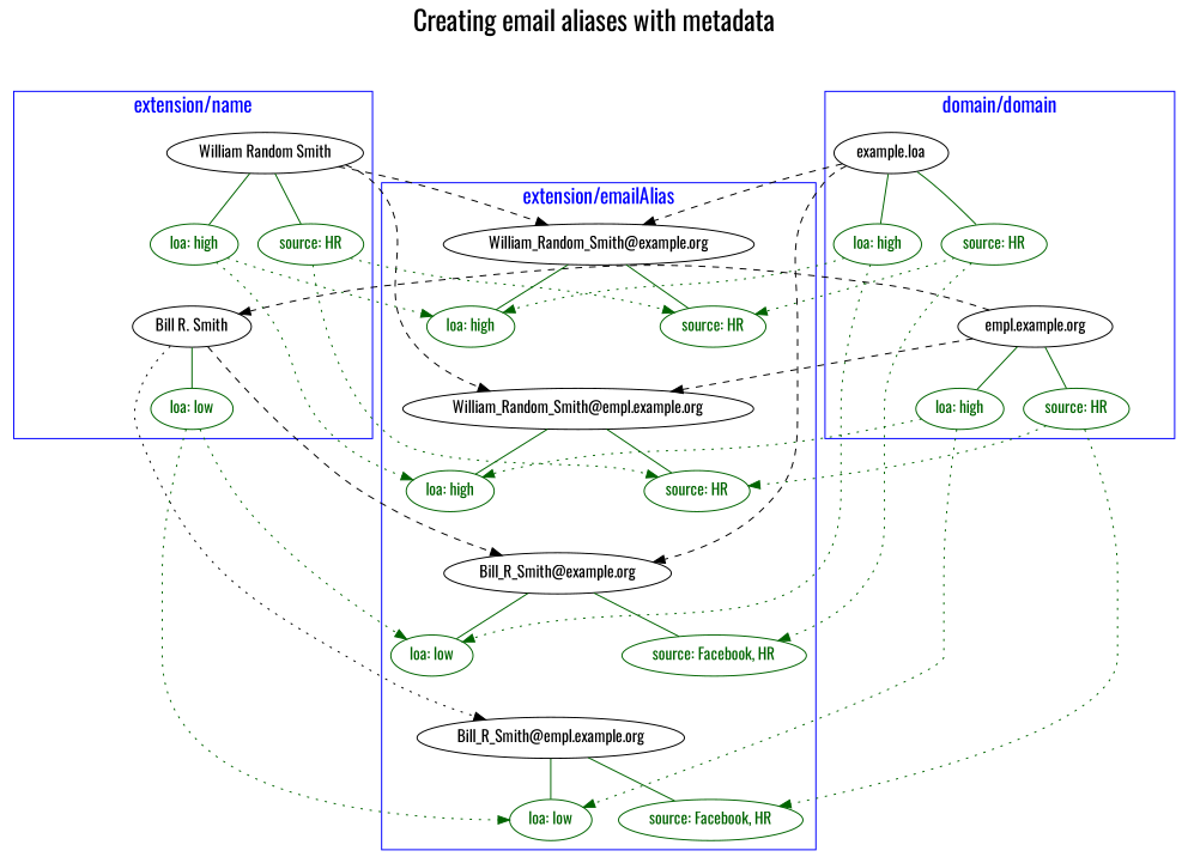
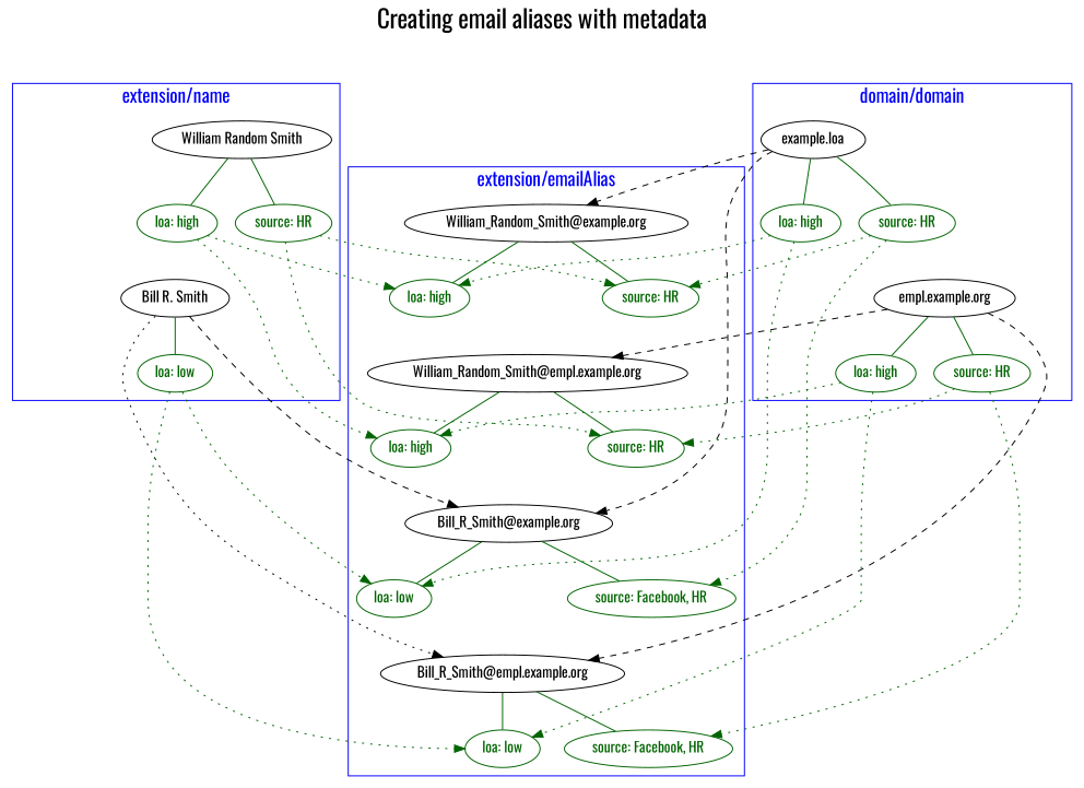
  digraph {
    compound=true
    fontname=Oswald
    fontsize=24.0
    label="Creating email aliases with metadata"
    labelloc=top
    rankdir=TB
    node [fontname=Oswald color=darkgreen fontcolor=darkgreen]
    edge [color=darkgreen fontname=Oswald]
    n1 [label="William Random Smith" color="" fontcolor=""]
    n2 [label="loa: high"]
    n3 [label="source: HR"]
    dn1Dummy [style=invis color="" fontcolor=""]
    n5 [label="Bill R. Smith" color="" fontcolor=""]
    n6 [label="loa: low"]
    n7 [label="example.loa" color="" fontcolor=""]
    n8 [label="loa: high"]
    n9 [label="source: HR"]
    d1Dummy [style=invis color="" fontcolor=""]
    n11 [label="empl.example.org" color="" fontcolor=""]
    n12 [label="loa: high"]
    n13 [label="source: HR"]
    n14 [label="William_Random_Smith@example.org" color="" fontcolor=""]
    n15 [label="loa: high"]
    n16 [label="source: HR"]
    o11Dummy [style=invis color="" fontcolor=""]
    n18 [label="William_Random_Smith@empl.example.org" color="" fontcolor=""]
    n19 [label="loa: high"]
    n20 [label="source: HR"]
    o12Dummy [style=invis color="" fontcolor=""]
    n22 [label="Bill_R_Smith@example.org" color="" fontcolor=""]
    n23 [label="loa: low"]
    n24 [label="source: Facebook, HR"]
    o21Dummy [style=invis color="" fontcolor=""]
    n26 [label="Bill_R_Smith@empl.example.org" color="" fontcolor=""]
    n27 [label="loa: low"]
    n28 [label="source: Facebook, HR"]
    subgraph cluster_1 {
      color=blue
      fontcolor=blue
      fontsize=18.0
      label="extension/name"
      n1
      n2
      n3
      dn1Dummy
      n5
      n6
    }
    subgraph cluster_2 {
      color=blue
      fontcolor=blue
      fontsize=18.0
      label="domain/domain"
      n7
      n8
      n9
      d1Dummy
      n11
      n12
      n13
    }
    subgraph cluster_3 {
      color=blue
      fontcolor=blue
      fontsize=18.0
      label="extension/emailAlias"
      n14
      n15
      n16
      o11Dummy
      n18
      n19
      n20
      o12Dummy
      n22
      n23
      n24
      o21Dummy
      n26
      n27
      n28
    }
    n1 -> n2 [dir=none]
    n1 -> n3 [dir=none]
    n1 -> dn1Dummy [style=invis color=""]
    n1 -> n7 [style=invis color=""]
-   n1 -> n14 [style=dashed color=""]
-   n1 -> n18 [style=dashed color=""]
    n2 -> n15 [style=dotted]
    n2 -> n19 [style=dotted]
    n3 -> n16 [style=dotted]
    n3 -> n20 [style=dotted]
    dn1Dummy -> n5 [style=invis color=""]
    n5 -> n6 [dir=none]
    n5 -> n22 [style=dashed color=""]
    n5 -> n26 [style=dotted color=""]
    n6 -> n23 [style=dotted]
    n6 -> n27 [style=dotted]
    n7 -> n8 [dir=none]
    n7 -> n9 [dir=none]
    n7 -> d1Dummy [style=invis color=""]
    n7 -> n14 [style=dashed color=""]
    n7 -> n14 [style=invis color=""]
    n7 -> n22 [style=dashed color=""]
    n8 -> n15 [style=dotted]
    n8 -> n23 [style=dotted]
    n9 -> n16 [style=dotted]
    n9 -> n24 [style=dotted]
    d1Dummy -> n11 [style=invis color=""]
    n11 -> n12 [dir=none]
    n11 -> n13 [dir=none]
    n11 -> n18 [style=dashed color=""]
-   n11 -> n5 [style=dashed color=""]
+   n11 -> n26 [style=dashed color=""]
    n12 -> n19 [style=dotted]
    n12 -> n27 [style=dotted]
    n13 -> n20 [style=dotted]
    n13 -> n28 [style=dotted]
    n14 -> n15 [dir=none]
    n14 -> n16 [dir=none]
    n14 -> o11Dummy [style=invis color=""]
    o11Dummy -> n18 [style=invis color=""]
    n18 -> n19 [dir=none]
    n18 -> n20 [dir=none]
    n18 -> o12Dummy [style=invis color=""]
    o12Dummy -> n22 [style=invis color=""]
    n22 -> n23 [dir=none]
    n22 -> n24 [dir=none]
    n22 -> o21Dummy [style=invis color=""]
    o21Dummy -> n26 [style=invis color=""]
    n26 -> n27 [dir=none]
    n26 -> n28 [dir=none]
  }
